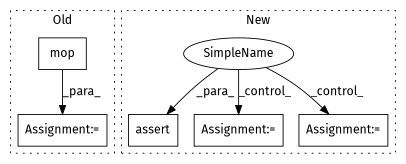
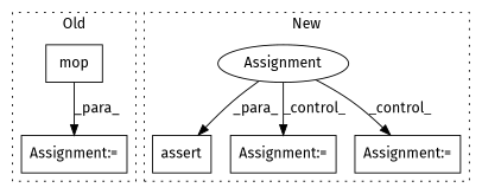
  digraph {
    fontname="Fira Sans"
    node [a=7 fontname="Fira Sans" shape=box]
    edge [fontname="Fira Sans"]
    n1 [a=32 l=5 label=mop s=3031]
    n2 [l=1 label="Assignment:=" s=3030]
    n3 [a=6 l=7 label=assert s=3179]
-   n4 [a=42 label=SimpleName shape=ellipse]
+   n4 [a=42 label=Assignment shape=ellipse]
    n5 [l=11 label="Assignment:=" s=2926]
    n6 [l=10 label="Assignment:=" s=3027]
    subgraph cluster_1 {
      label=Old
      style=dotted
      n1
      n2
    }
    subgraph cluster_2 {
      label=New
      style=dotted
      n3
      n4
      n5
      n6
    }
    n1 -> n2 [label=_para_]
    n4 -> n3 [label=_para_]
    n4 -> n5 [label=_control_]
    n4 -> n6 [label=_control_]
  }
